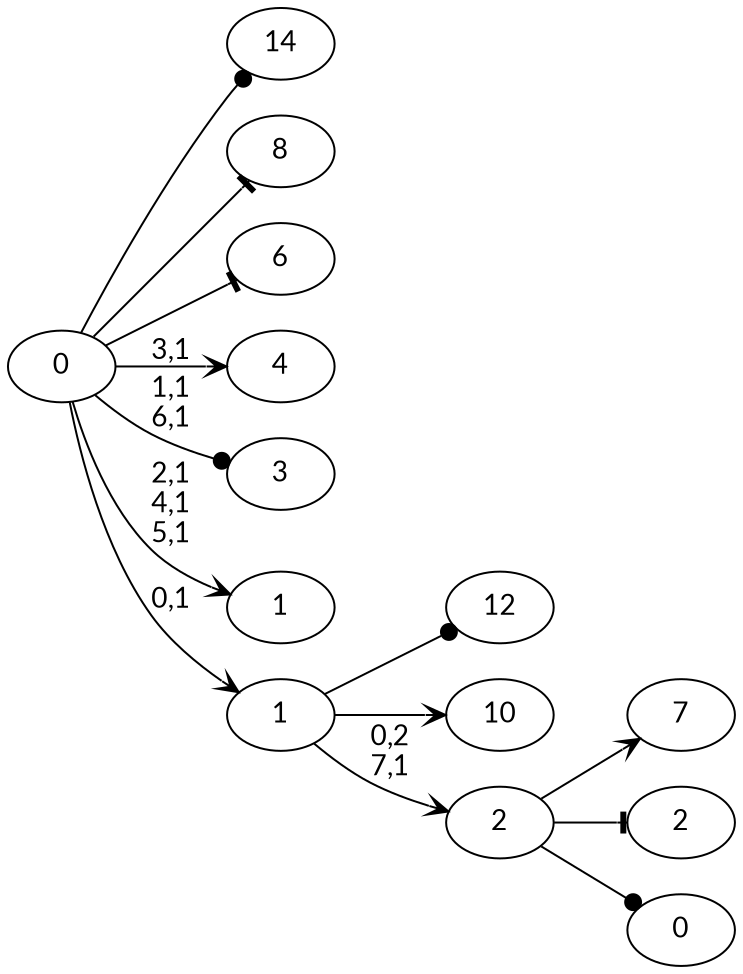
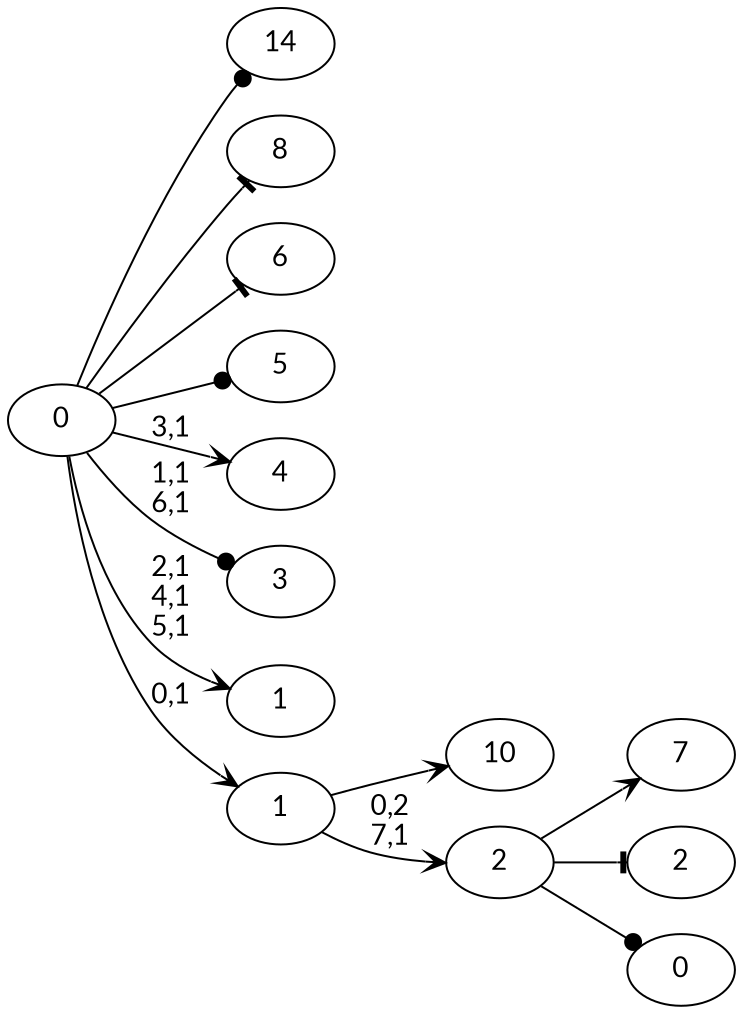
  digraph {
    fontname=Lato
    rankdir=LR
    node [fontname=Lato]
    edge [arrowhead=vee fontname=Lato]
-   n1 [label=12]
    n2 [label=14]
    n3 [label=10]
    n4 [label=8]
    n5 [label=7]
    n6 [label=6]
+   n7 [label=5]
    n8 [label=4]
    n9 [label=3]
    n10 [label=2]
    n11 [label=1]
    n12 [label=0]
    2
    1
    0
    2 -> n5
    2 -> n10 [arrowhead=tee]
    2 -> n12 [arrowhead=dot]
-   1 -> n1 [arrowhead=dot]
    1 -> n3
    1 -> 2 [label="0,2\n7,1"]
    0 -> n2 [arrowhead=dot]
    0 -> n4 [arrowhead=tee]
    0 -> n6 [arrowhead=tee]
+   0 -> n7 [arrowhead=dot]
    0 -> n8 [label="3,1"]
    0 -> n9 [arrowhead=dot label="1,1\n6,1"]
    0 -> n11 [label="2,1\n4,1\n5,1"]
    0 -> 1 [label="0,1"]
  }
